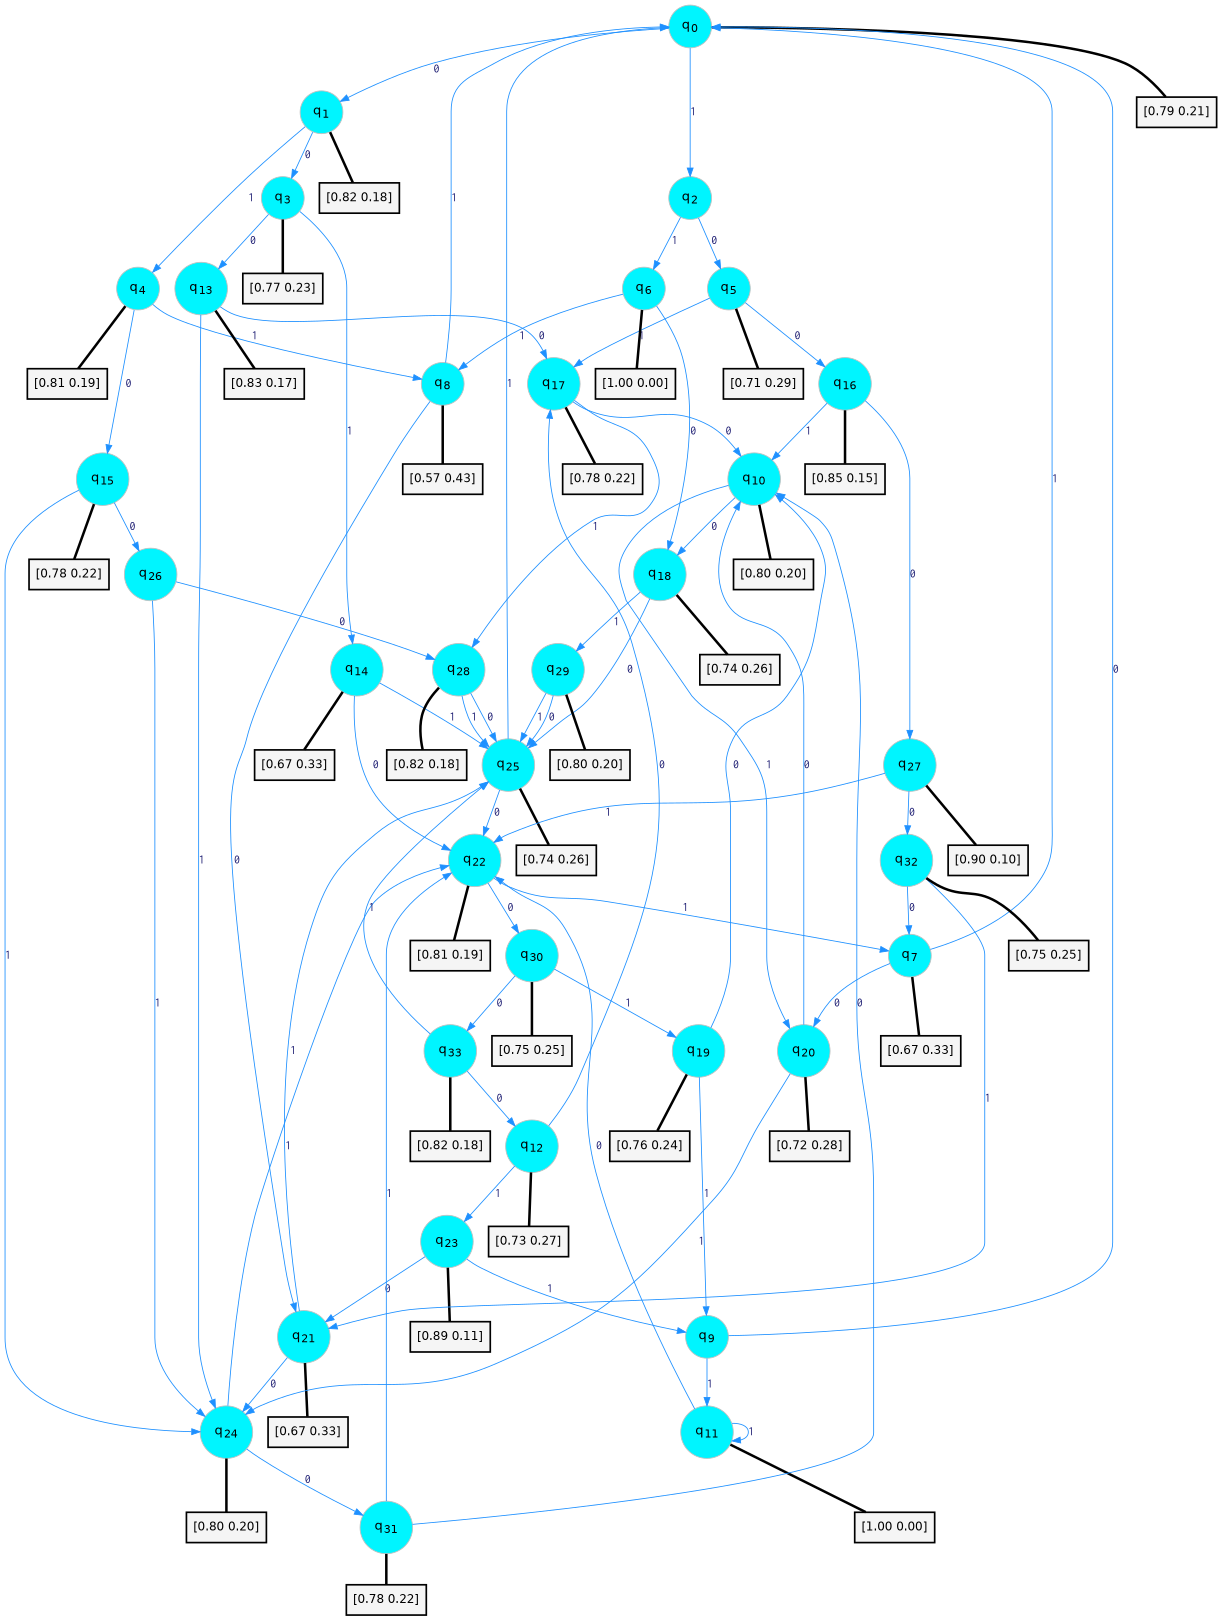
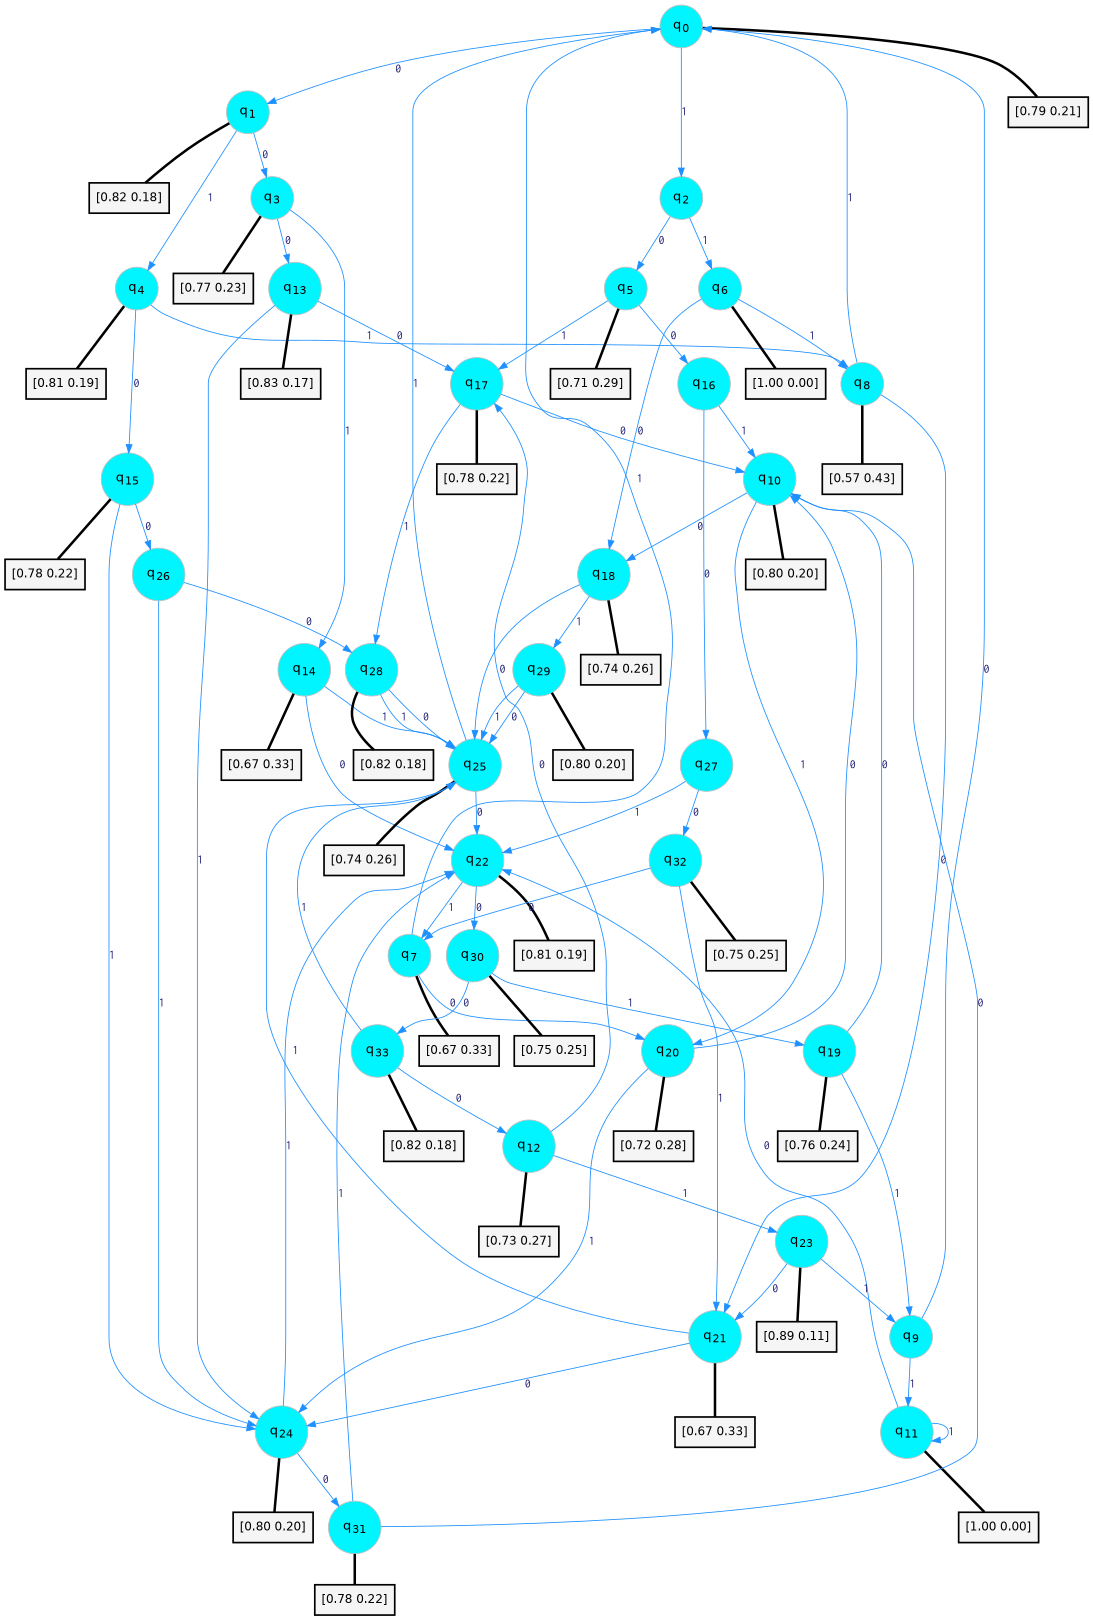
  digraph {
    rankdir=TD
    node [color=gray fillcolor=turquoise1 fontcolor=black fontname=Helvetica fontsize=16 fontweight=bold shape=circle style=filled]
    edge [arrowsize=1 color=dodgerblue1 fontcolor=midnightblue fontname=courier fontweight=bold penwidth=1 style=solid weight=20]
    n1 [label=<q<SUB>0</SUB>>]
    n2 [label=<q<SUB>1</SUB>>]
    n3 [label=<q<SUB>2</SUB>>]
    n4 [color=black fillcolor=whitesmoke fontsize=14 label="[0.79 0.21]" penwidth=2 shape=box]
    n5 [label=<q<SUB>3</SUB>>]
    n6 [label=<q<SUB>4</SUB>>]
    n7 [color=black fillcolor=whitesmoke fontsize=14 label="[0.82 0.18]" penwidth=2 shape=box]
    n8 [label=<q<SUB>5</SUB>>]
    n9 [label=<q<SUB>6</SUB>>]
    n10 [label=<q<SUB>13</SUB>>]
    n11 [label=<q<SUB>14</SUB>>]
    n12 [color=black fillcolor=whitesmoke fontsize=14 label="[0.77 0.23]" penwidth=2 shape=box]
    n13 [label=<q<SUB>8</SUB>>]
    n14 [label=<q<SUB>15</SUB>>]
    n15 [color=black fillcolor=whitesmoke fontsize=14 label="[0.81 0.19]" penwidth=2 shape=box]
    n16 [label=<q<SUB>16</SUB>>]
    n17 [label=<q<SUB>17</SUB>>]
    n18 [color=black fillcolor=whitesmoke fontsize=14 label="[0.71 0.29]" penwidth=2 shape=box]
    n19 [label=<q<SUB>18</SUB>>]
    n20 [color=black fillcolor=whitesmoke fontsize=14 label="[1.00 0.00]" penwidth=2 shape=box]
    n21 [label=<q<SUB>24</SUB>>]
    n22 [color=black fillcolor=whitesmoke fontsize=14 label="[0.83 0.17]" penwidth=2 shape=box]
    n23 [label=<q<SUB>22</SUB>>]
    n24 [label=<q<SUB>25</SUB>>]
    n25 [color=black fillcolor=whitesmoke fontsize=14 label="[0.67 0.33]" penwidth=2 shape=box]
    n26 [label=<q<SUB>21</SUB>>]
    n27 [color=black fillcolor=whitesmoke fontsize=14 label="[0.57 0.43]" penwidth=2 shape=box]
    n28 [label=<q<SUB>26</SUB>>]
    n29 [color=black fillcolor=whitesmoke fontsize=14 label="[0.78 0.22]" penwidth=2 shape=box]
    n30 [label=<q<SUB>10</SUB>>]
    n31 [label=<q<SUB>27</SUB>>]
-   n32 [color=black fillcolor=whitesmoke fontsize=14 label="[0.85 0.15]" penwidth=2 shape=box]
    n33 [label=<q<SUB>28</SUB>>]
    n34 [color=black fillcolor=whitesmoke fontsize=14 label="[0.78 0.22]" penwidth=2 shape=box]
    n35 [label=<q<SUB>29</SUB>>]
    n36 [color=black fillcolor=whitesmoke fontsize=14 label="[0.74 0.26]" penwidth=2 shape=box]
    n37 [label=<q<SUB>7</SUB>>]
    n38 [label=<q<SUB>20</SUB>>]
    n39 [color=black fillcolor=whitesmoke fontsize=14 label="[0.67 0.33]" penwidth=2 shape=box]
    n40 [color=black fillcolor=whitesmoke fontsize=14 label="[0.72 0.28]" penwidth=2 shape=box]
    n41 [color=black fillcolor=whitesmoke fontsize=14 label="[0.67 0.33]" penwidth=2 shape=box]
    n42 [label=<q<SUB>9</SUB>>]
    n43 [label=<q<SUB>11</SUB>>]
    n44 [color=black fillcolor=whitesmoke fontsize=14 label="[1.00 0.00]" penwidth=2 shape=box]
    n45 [color=black fillcolor=whitesmoke fontsize=14 label="[0.80 0.20]" penwidth=2 shape=box]
    n46 [label=<q<SUB>30</SUB>>]
    n47 [color=black fillcolor=whitesmoke fontsize=14 label="[0.81 0.19]" penwidth=2 shape=box]
    n48 [label=<q<SUB>12</SUB>>]
    n49 [label=<q<SUB>23</SUB>>]
    n50 [color=black fillcolor=whitesmoke fontsize=14 label="[0.73 0.27]" penwidth=2 shape=box]
    n51 [color=black fillcolor=whitesmoke fontsize=14 label="[0.89 0.11]" penwidth=2 shape=box]
    n52 [label=<q<SUB>31</SUB>>]
    n53 [color=black fillcolor=whitesmoke fontsize=14 label="[0.80 0.20]" penwidth=2 shape=box]
    n54 [color=black fillcolor=whitesmoke fontsize=14 label="[0.74 0.26]" penwidth=2 shape=box]
    n55 [label=<q<SUB>32</SUB>>]
-   n56 [color=black fillcolor=whitesmoke fontsize=14 label="[0.90 0.10]" penwidth=2 shape=box]
    n57 [color=black fillcolor=whitesmoke fontsize=14 label="[0.82 0.18]" penwidth=2 shape=box]
    n58 [color=black fillcolor=whitesmoke fontsize=14 label="[0.80 0.20]" penwidth=2 shape=box]
    n59 [label=<q<SUB>19</SUB>>]
    n60 [color=black fillcolor=whitesmoke fontsize=14 label="[0.76 0.24]" penwidth=2 shape=box]
    n61 [label=<q<SUB>33</SUB>>]
    n62 [color=black fillcolor=whitesmoke fontsize=14 label="[0.75 0.25]" penwidth=2 shape=box]
    n63 [color=black fillcolor=whitesmoke fontsize=14 label="[0.78 0.22]" penwidth=2 shape=box]
    n64 [color=black fillcolor=whitesmoke fontsize=14 label="[0.75 0.25]" penwidth=2 shape=box]
    n65 [color=black fillcolor=whitesmoke fontsize=14 label="[0.82 0.18]" penwidth=2 shape=box]
    n1 -> n2 [label=0]
    n1 -> n3 [label=1]
    n1 -> n4 [arrowhead=none color=black penwidth=3]
    n2 -> n5 [label=0]
    n2 -> n6 [label=1]
    n2 -> n7 [arrowhead=none color=black penwidth=3]
    n3 -> n8 [label=0]
    n3 -> n9 [label=1]
    n5 -> n10 [label=0]
    n5 -> n11 [label=1]
    n5 -> n12 [arrowhead=none color=black penwidth=3]
    n6 -> n13 [label=1]
    n6 -> n14 [label=0]
    n6 -> n15 [arrowhead=none color=black penwidth=3]
    n8 -> n16 [label=0]
    n8 -> n17 [label=1]
    n8 -> n18 [arrowhead=none color=black penwidth=3]
    n9 -> n13 [label=1]
    n9 -> n19 [label=0]
    n9 -> n20 [arrowhead=none color=black penwidth=3]
    n10 -> n17 [label=0]
    n10 -> n21 [label=1]
    n10 -> n22 [arrowhead=none color=black penwidth=3]
    n11 -> n23 [label=0]
    n11 -> n24 [label=1]
    n11 -> n25 [arrowhead=none color=black penwidth=3]
    n13 -> n1 [label=1]
    n13 -> n26 [label=0]
    n13 -> n27 [arrowhead=none color=black penwidth=3]
    n14 -> n21 [label=1]
    n14 -> n28 [label=0]
    n14 -> n29 [arrowhead=none color=black penwidth=3]
    n16 -> n30 [label=1]
    n16 -> n31 [label=0]
-   n16 -> n32 [arrowhead=none color=black penwidth=3]
    n17 -> n30 [label=0]
    n17 -> n33 [label=1]
    n17 -> n34 [arrowhead=none color=black penwidth=3]
    n19 -> n24 [label=0]
    n19 -> n35 [label=1]
    n19 -> n36 [arrowhead=none color=black penwidth=3]
    n21 -> n23 [label=1]
    n21 -> n52 [label=0]
    n21 -> n53 [arrowhead=none color=black penwidth=3]
    n23 -> n37 [label=1]
    n23 -> n46 [label=0]
    n23 -> n47 [arrowhead=none color=black penwidth=3]
    n24 -> n1 [label=1]
    n24 -> n23 [label=0]
    n24 -> n54 [arrowhead=none color=black penwidth=3]
    n26 -> n21 [label=0]
    n26 -> n24 [label=1]
    n26 -> n41 [arrowhead=none color=black penwidth=3]
    n28 -> n21 [label=1]
    n28 -> n33 [label=0]
    n30 -> n19 [label=0]
    n30 -> n38 [label=1]
    n30 -> n45 [arrowhead=none color=black penwidth=3]
    n31 -> n23 [label=1]
    n31 -> n55 [label=0]
-   n31 -> n56 [arrowhead=none color=black penwidth=3]
    n33 -> n24 [label=0]
    n33 -> n24 [label=1]
    n33 -> n57 [arrowhead=none color=black penwidth=3]
    n35 -> n24 [label=0]
    n35 -> n24 [label=1]
    n35 -> n58 [arrowhead=none color=black penwidth=3]
    n37 -> n1 [label=1]
    n37 -> n38 [label=0]
    n37 -> n39 [arrowhead=none color=black penwidth=3]
    n38 -> n21 [label=1]
    n38 -> n30 [label=0]
    n38 -> n40 [arrowhead=none color=black penwidth=3]
    n42 -> n1 [label=0]
    n42 -> n43 [label=1]
    n43 -> n23 [label=0]
    n43 -> n43 [label=1]
    n43 -> n44 [arrowhead=none color=black penwidth=3]
    n46 -> n59 [label=1]
    n46 -> n61 [label=0]
    n46 -> n62 [arrowhead=none color=black penwidth=3]
    n48 -> n17 [label=0]
    n48 -> n49 [label=1]
    n48 -> n50 [arrowhead=none color=black penwidth=3]
    n49 -> n26 [label=0]
    n49 -> n42 [label=1]
    n49 -> n51 [arrowhead=none color=black penwidth=3]
    n52 -> n23 [label=1]
    n52 -> n30 [label=0]
    n52 -> n63 [arrowhead=none color=black penwidth=3]
    n55 -> n26 [label=1]
    n55 -> n37 [label=0]
    n55 -> n64 [arrowhead=none color=black penwidth=3]
    n59 -> n30 [label=0]
    n59 -> n42 [label=1]
    n59 -> n60 [arrowhead=none color=black penwidth=3]
    n61 -> n24 [label=1]
    n61 -> n48 [label=0]
    n61 -> n65 [arrowhead=none color=black penwidth=3]
  }
